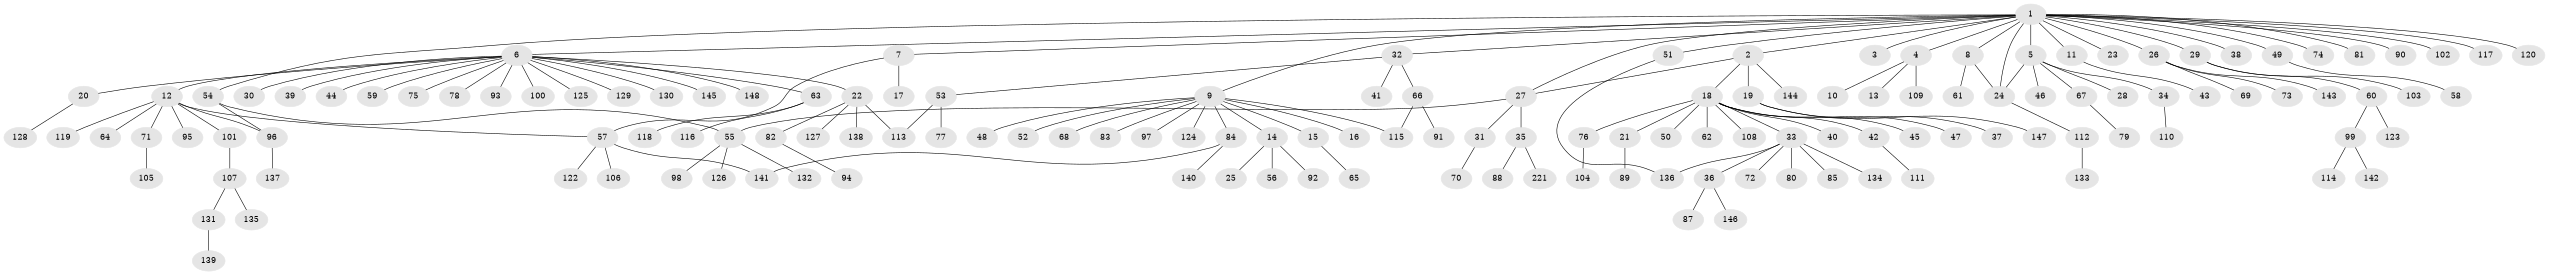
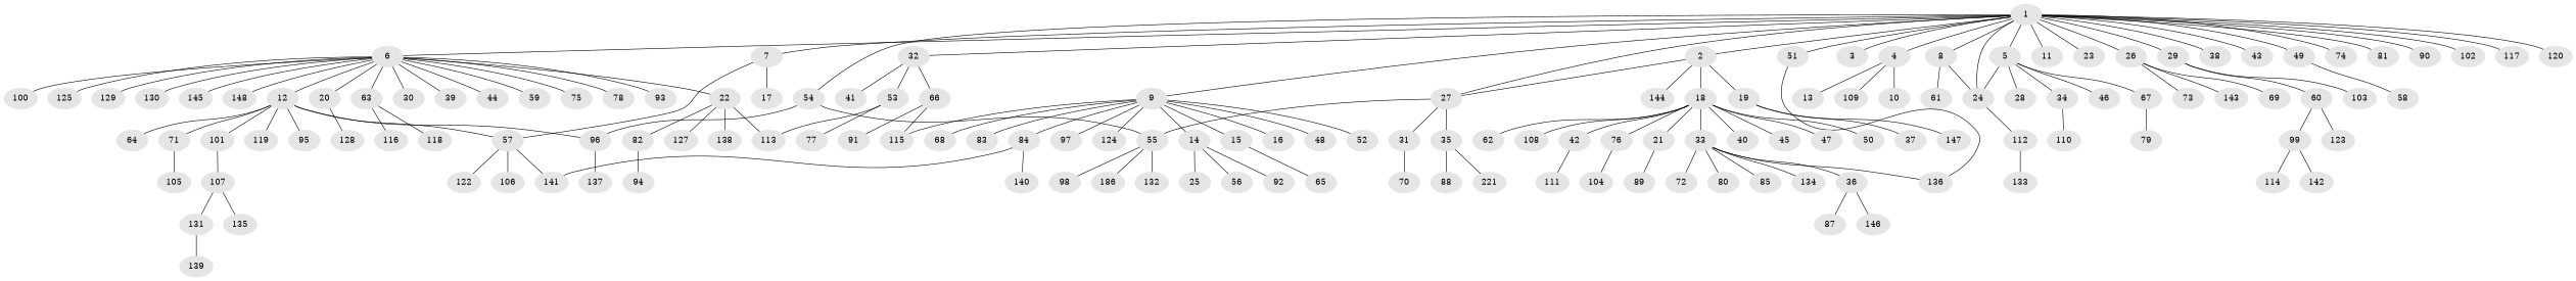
  graph {
    node [color=gray90 style=filled]
    1
    2
    3
    4
    5
    6
    7
    8
    9
    11
    23
    24
    26
    27
    29
    32
    38
    43
    49
    51
    54
    74
    81
    90
    102
    117
    120
    18
    19
    144
    10
    13
    109
    28
    34
    46
    67
    12
    20
    22
    30
    39
    44
    59
    63
    75
    78
    93
    100
    125
    129
    130
    145
    148
    17
    57
    61
    14
    15
    16
    48
    52
    68
    83
    84
    97
    115
    124
    112
    69
    73
    143
    31
    35
    55
    60
    103
    41
    53
    66
    58
    136
    96
    21
    33
    40
    42
    45
    47
    50
    62
    76
    108
    37
    147
    110
    79
    64
    71
    95
    101
    119
    128
    82
    113
    127
    138
    116
    118
    106
    122
    141
    25
    56
    92
    65
    140
    105
    137
    107
    89
    36
    72
    80
    85
    134
    111
    104
    94
    133
    70
    88
    n133 [label=221]
    98
-   126
+   126 [label=186]
    132
    99
    123
    77
    91
    87
    146
    114
    142
    131
    135
    139
    1 -- 2
    1 -- 3
    1 -- 4
    1 -- 5
    1 -- 6
    1 -- 7
    1 -- 8
    1 -- 9
    1 -- 11
    1 -- 23
    1 -- 24
    1 -- 26
    1 -- 27
    1 -- 29
    1 -- 32
    1 -- 38
-   11 -- 43
+   1 -- 43
    1 -- 49
    1 -- 51
    1 -- 54
    1 -- 74
    1 -- 81
    1 -- 90
    1 -- 102
    1 -- 117
    1 -- 120
    2 -- 27
    2 -- 18
    2 -- 19
    2 -- 144
    4 -- 10
    4 -- 13
    4 -- 109
    5 -- 24
    5 -- 28
    5 -- 34
    5 -- 46
    5 -- 67
    6 -- 12
    6 -- 20
    6 -- 22
    6 -- 30
    6 -- 39
    6 -- 44
    6 -- 59
    6 -- 63
    6 -- 75
    6 -- 78
    6 -- 93
    6 -- 100
    6 -- 125
    6 -- 129
    6 -- 130
    6 -- 145
    6 -- 148
    7 -- 17
    7 -- 57
    8 -- 24
    8 -- 61
    9 -- 14
    9 -- 15
    9 -- 16
    9 -- 48
    9 -- 52
    9 -- 68
    9 -- 83
    9 -- 84
    9 -- 97
    9 -- 115
    9 -- 124
    24 -- 112
    26 -- 69
    26 -- 73
    26 -- 143
    27 -- 31
    27 -- 35
    27 -- 55
    29 -- 60
    29 -- 103
    32 -- 41
    32 -- 53
    32 -- 66
    49 -- 58
    51 -- 136
    54 -- 55
    54 -- 96
    18 -- 21
    18 -- 33
    18 -- 40
    18 -- 42
    18 -- 45
    18 -- 47
    18 -- 50
    18 -- 62
    18 -- 76
    18 -- 108
    19 -- 37
    19 -- 147
    34 -- 110
    67 -- 79
    12 -- 57
    12 -- 96
    12 -- 64
    12 -- 71
    12 -- 95
    12 -- 101
    12 -- 119
    20 -- 128
    22 -- 82
    22 -- 113
    22 -- 127
    22 -- 138
    63 -- 116
    63 -- 118
    57 -- 106
    57 -- 122
    57 -- 141
    14 -- 25
    14 -- 56
    14 -- 92
    15 -- 65
    84 -- 141
    84 -- 140
    112 -- 133
    31 -- 70
    35 -- 88
    35 -- n133
    55 -- 98
    55 -- 126
    55 -- 132
    60 -- 99
    60 -- 123
    53 -- 113
    53 -- 77
    66 -- 115
    66 -- 91
    96 -- 137
    21 -- 89
    33 -- 136
    33 -- 36
    33 -- 72
    33 -- 80
    33 -- 85
    33 -- 134
    42 -- 111
    76 -- 104
    71 -- 105
    101 -- 107
    82 -- 94
    107 -- 131
    107 -- 135
    36 -- 87
    36 -- 146
    99 -- 114
    99 -- 142
    131 -- 139
  }
